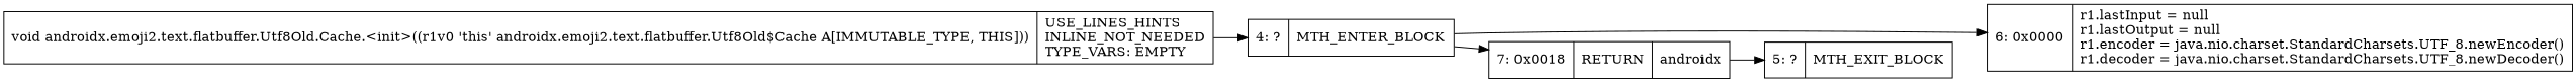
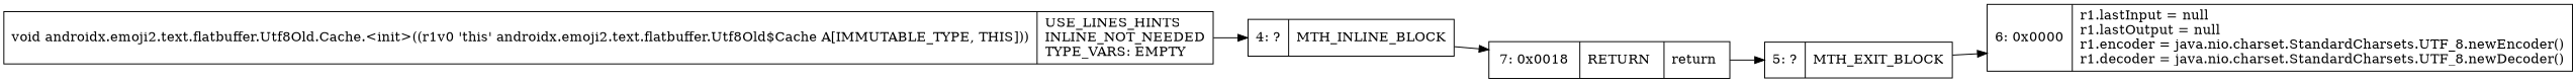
  digraph {
    rankdir=LR
    node [shape=record]
-   n1 [label="{4\:\ ?|MTH_ENTER_BLOCK\l}"]
+   n1 [label="{4\:\ ?|MTH_INLINE_BLOCK\l}"]
    n2 [label="{6\:\ 0x0000|r1.lastInput = null\lr1.lastOutput = null\lr1.encoder = java.nio.charset.StandardCharsets.UTF_8.newEncoder()\lr1.decoder = java.nio.charset.StandardCharsets.UTF_8.newDecoder()\l}"]
-   n3 [label="{7\:\ 0x0018|RETURN\l|androidx\l}"]
+   n3 [label="{7\:\ 0x0018|RETURN\l|return\l}"]
    n4 [label="{5\:\ ?|MTH_EXIT_BLOCK\l}"]
    n5 [label="{void androidx.emoji2.text.flatbuffer.Utf8Old.Cache.\<init\>((r1v0 'this' androidx.emoji2.text.flatbuffer.Utf8Old$Cache A[IMMUTABLE_TYPE, THIS]))  | USE_LINES_HINTS\lINLINE_NOT_NEEDED\lTYPE_VARS: EMPTY\l}"]
-   n1 -> n2
+   n4 -> n2
    n1 -> n3
    n3 -> n4
    n5 -> n1
  }
